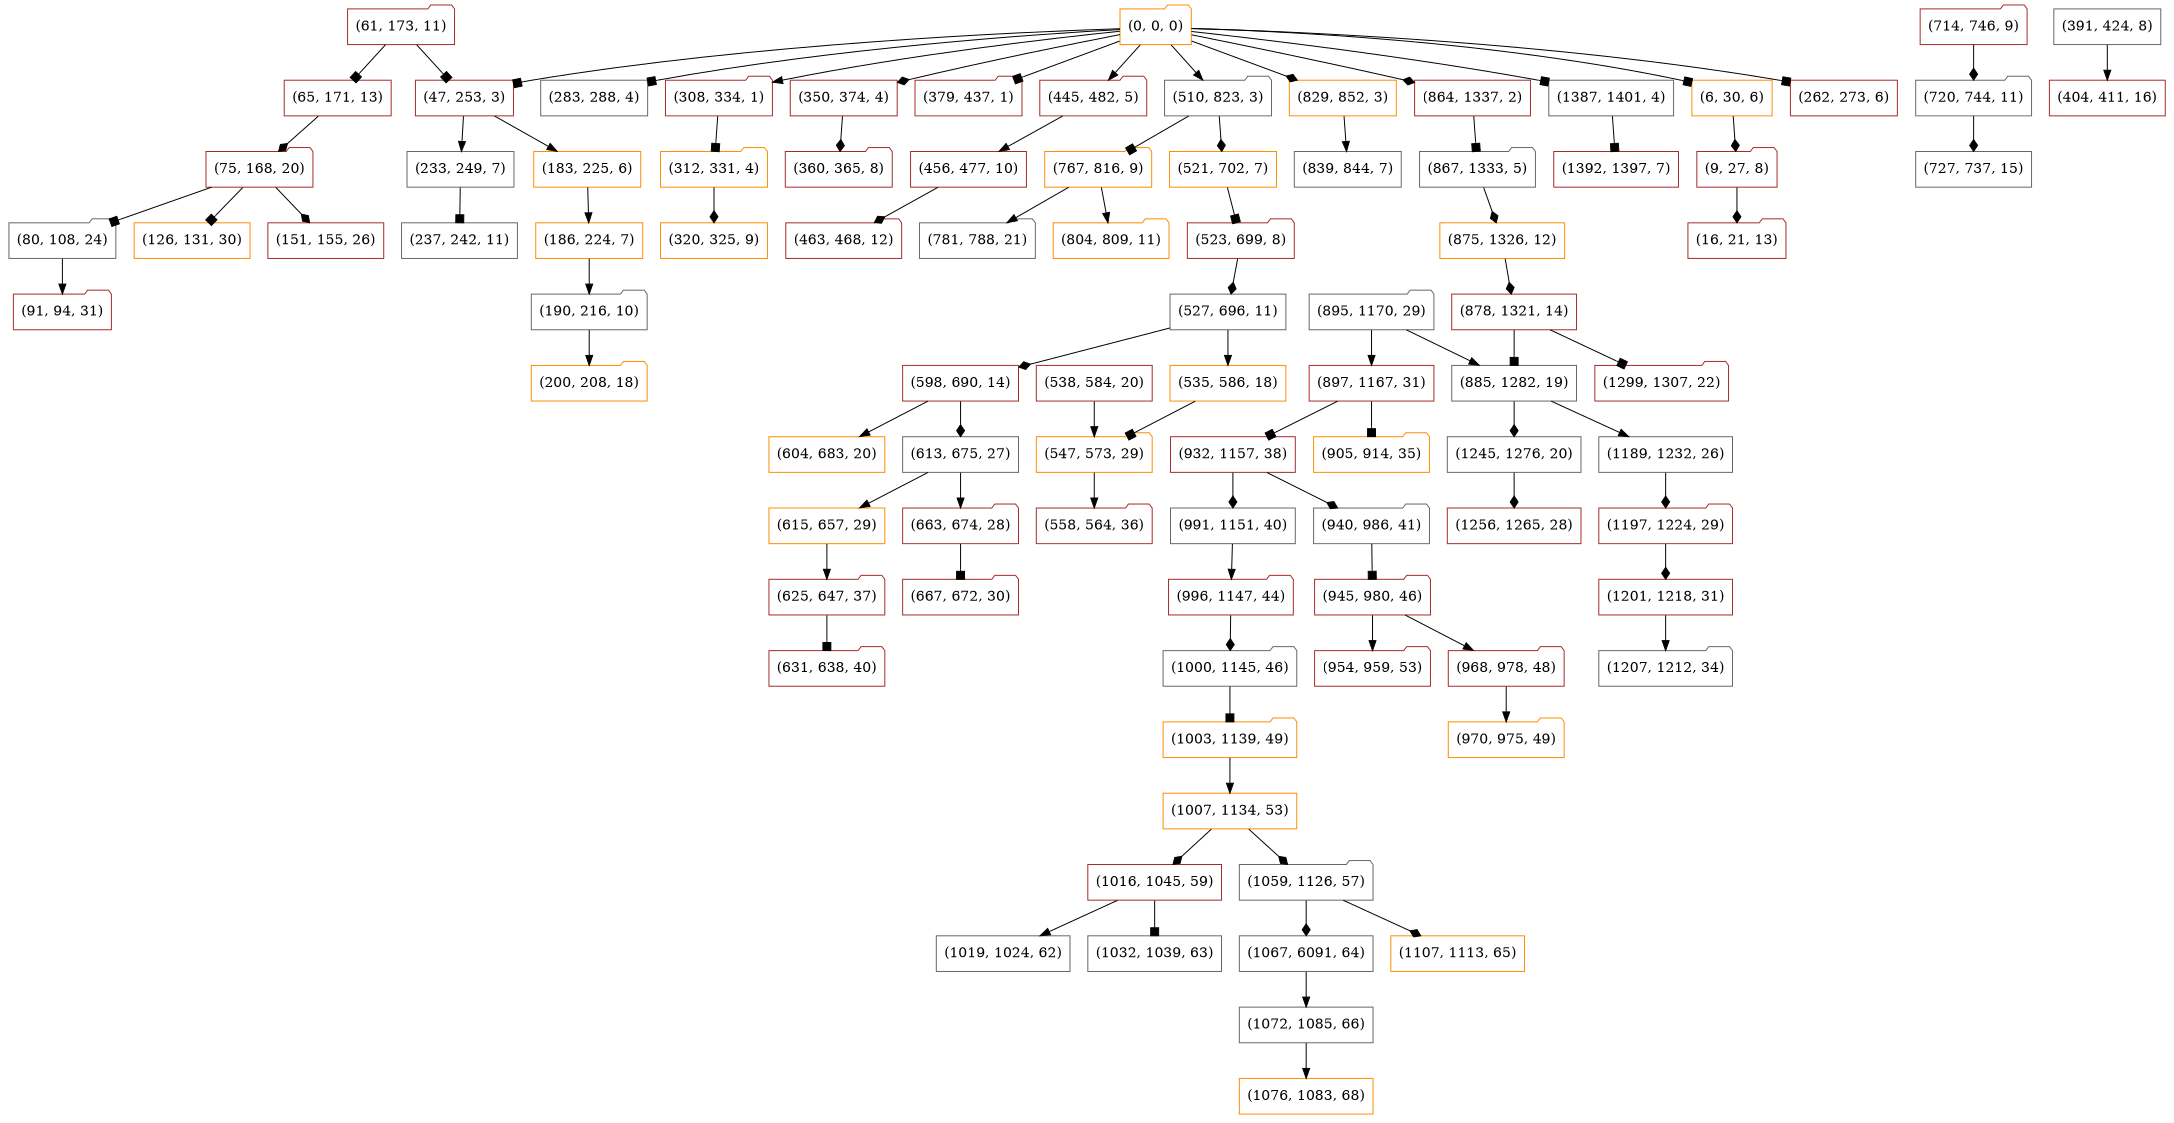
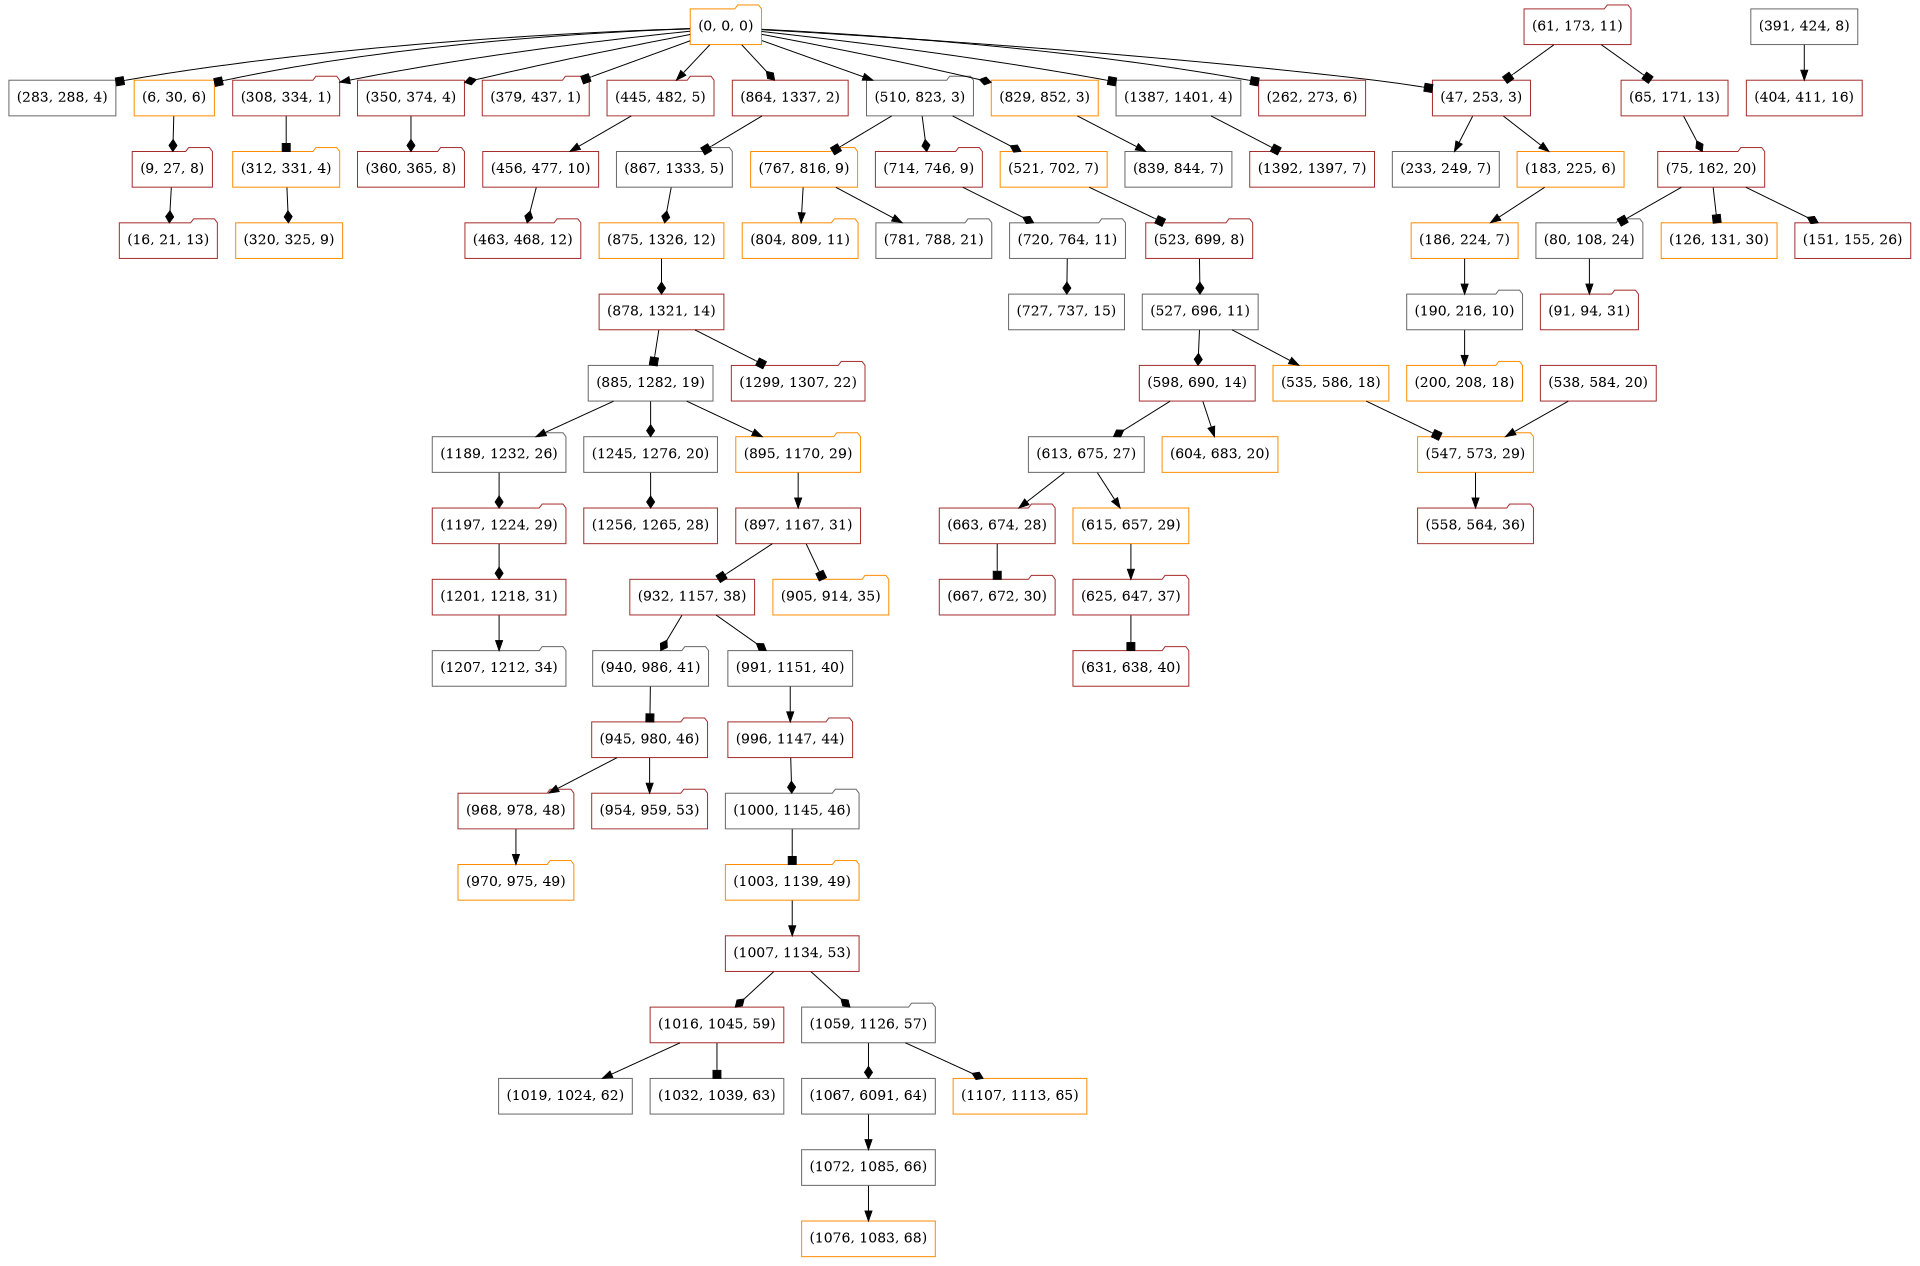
  digraph {
    node [color=brown shape=box]
    edge [arrowhead=normal]
    "(0, 0, 0)" [color=darkorange shape=folder]
    "(6, 30, 6)" [color=darkorange]
    "(47, 253, 3)"
    "(262, 273, 6)"
    "(283, 288, 4)" [color=gray40]
    "(308, 334, 1)" [shape=folder]
    "(350, 374, 4)"
    "(379, 437, 1)" [shape=folder]
    "(445, 482, 5)" [shape=folder]
    "(510, 823, 3)" [color=gray40 shape=folder]
    "(829, 852, 3)" [color=darkorange]
    "(864, 1337, 2)"
    "(1387, 1401, 4)" [color=gray40]
    "(9, 27, 8)" [shape=folder]
    "(183, 225, 6)" [color=darkorange]
    "(233, 249, 7)" [color=gray40]
    "(312, 331, 4)" [color=darkorange shape=folder]
    "(360, 365, 8)" [shape=folder]
    "(456, 477, 10)"
    "(521, 702, 7)" [color=darkorange]
    "(714, 746, 9)" [shape=folder]
    "(767, 816, 9)" [color=darkorange shape=folder]
    "(839, 844, 7)" [color=gray40]
    "(867, 1333, 5)" [color=gray40 shape=folder]
    "(1392, 1397, 7)"
    "(16, 21, 13)" [shape=folder]
    "(61, 173, 11)" [shape=folder]
    "(65, 171, 13)"
    "(186, 224, 7)" [color=darkorange]
-   "(237, 242, 11)" [color=gray40]
-   "(75, 162, 20)" [shape=folder label="(75, 168, 20)"]
+   "(75, 162, 20)" [shape=folder]
    "(80, 108, 24)" [color=gray40 shape=folder]
    "(126, 131, 30)" [color=darkorange]
    "(151, 155, 26)"
    n35 [label="(91, 94, 31)" shape=folder]
    "(190, 216, 10)" [color=gray40 shape=folder]
    "(200, 208, 18)" [color=darkorange shape=folder]
    "(320, 325, 9)" [color=darkorange]
    "(391, 424, 8)" [color=gray40]
    "(404, 411, 16)"
    "(463, 468, 12)" [shape=folder]
    "(523, 699, 8)" [shape=folder]
-   "(720, 744, 11)" [color=gray40 shape=folder]
+   "(720, 744, 11)" [color=gray40 shape=folder label="(720, 764, 11)"]
    "(781, 788, 21)" [color=gray40 shape=folder]
    "(804, 809, 11)" [color=darkorange shape=folder]
    "(527, 696, 11)" [color=gray40]
    "(535, 586, 18)" [color=darkorange]
    "(598, 690, 14)"
    "(547, 573, 29)" [color=darkorange shape=folder]
    "(604, 683, 20)" [color=darkorange]
    "(613, 675, 27)" [color=gray40]
    "(538, 584, 20)"
    "(558, 564, 36)" [shape=folder]
    "(615, 657, 29)" [color=darkorange]
    "(663, 674, 28)" [shape=folder]
    "(625, 647, 37)" [shape=folder]
    "(667, 672, 30)" [shape=folder]
    "(631, 638, 40)" [shape=folder]
    "(727, 737, 15)" [color=gray40]
    "(875, 1326, 12)" [color=darkorange]
    "(878, 1321, 14)"
    "(885, 1282, 19)" [color=gray40]
    "(1299, 1307, 22)" [shape=folder]
-   "(895, 1170, 29)" [color=gray40 shape=folder]
-   "(1189, 1232, 26)" [color=gray40]
+   "(895, 1170, 29)" [color=darkorange shape=folder]
+   "(1189, 1232, 26)" [color=gray40 shape=folder]
    "(1245, 1276, 20)" [color=gray40]
    "(897, 1167, 31)"
    "(1197, 1224, 29)" [shape=folder]
    "(1256, 1265, 28)"
    "(905, 914, 35)" [color=darkorange shape=folder]
    "(932, 1157, 38)"
    "(940, 986, 41)" [color=gray40 shape=folder]
    "(991, 1151, 40)" [color=gray40]
    "(945, 980, 46)" [shape=folder]
    "(996, 1147, 44)" [shape=folder]
    "(954, 959, 53)" [shape=folder]
    "(968, 978, 48)" [shape=folder]
    "(970, 975, 49)" [color=darkorange shape=folder]
    "(1000, 1145, 46)" [color=gray40 shape=folder]
    "(1003, 1139, 49)" [color=darkorange shape=folder]
-   "(1007, 1134, 53)" [color=darkorange]
+   "(1007, 1134, 53)"
    "(1016, 1045, 59)"
    "(1059, 1126, 57)" [color=gray40 shape=folder]
    "(1019, 1024, 62)" [color=gray40]
    "(1032, 1039, 63)" [color=gray40]
    n86 [color=gray40 label="(1067, 6091, 64)"]
    "(1107, 1113, 65)" [color=darkorange]
    "(1072, 1085, 66)" [color=gray40]
    "(1076, 1083, 68)" [color=darkorange]
    "(1201, 1218, 31)"
    "(1207, 1212, 34)" [color=gray40 shape=folder]
    "(0, 0, 0)" -> "(6, 30, 6)" [arrowhead=box]
    "(0, 0, 0)" -> "(47, 253, 3)" [arrowhead=box]
    "(0, 0, 0)" -> "(262, 273, 6)" [arrowhead=box]
    "(0, 0, 0)" -> "(283, 288, 4)" [arrowhead=box]
    "(0, 0, 0)" -> "(308, 334, 1)"
    "(0, 0, 0)" -> "(350, 374, 4)" [arrowhead=diamond]
    "(0, 0, 0)" -> "(379, 437, 1)" [arrowhead=box]
    "(0, 0, 0)" -> "(445, 482, 5)"
    "(0, 0, 0)" -> "(510, 823, 3)"
    "(0, 0, 0)" -> "(829, 852, 3)" [arrowhead=diamond]
    "(0, 0, 0)" -> "(864, 1337, 2)" [arrowhead=diamond]
    "(0, 0, 0)" -> "(1387, 1401, 4)" [arrowhead=box]
    "(6, 30, 6)" -> "(9, 27, 8)" [arrowhead=diamond]
    "(47, 253, 3)" -> "(183, 225, 6)"
    "(47, 253, 3)" -> "(233, 249, 7)"
    "(308, 334, 1)" -> "(312, 331, 4)" [arrowhead=box]
    "(350, 374, 4)" -> "(360, 365, 8)" [arrowhead=diamond]
    "(445, 482, 5)" -> "(456, 477, 10)"
    "(510, 823, 3)" -> "(521, 702, 7)" [arrowhead=diamond]
+   "(510, 823, 3)" -> "(714, 746, 9)" [arrowhead=diamond]
    "(510, 823, 3)" -> "(767, 816, 9)" [arrowhead=box]
    "(829, 852, 3)" -> "(839, 844, 7)"
    "(864, 1337, 2)" -> "(867, 1333, 5)" [arrowhead=box]
    "(1387, 1401, 4)" -> "(1392, 1397, 7)" [arrowhead=box]
    "(9, 27, 8)" -> "(16, 21, 13)" [arrowhead=diamond]
    "(183, 225, 6)" -> "(186, 224, 7)"
-   "(233, 249, 7)" -> "(237, 242, 11)" [arrowhead=box]
    "(312, 331, 4)" -> "(320, 325, 9)" [arrowhead=diamond]
    "(456, 477, 10)" -> "(463, 468, 12)" [arrowhead=diamond]
    "(521, 702, 7)" -> "(523, 699, 8)" [arrowhead=box]
    "(714, 746, 9)" -> "(720, 744, 11)" [arrowhead=diamond]
    "(767, 816, 9)" -> "(781, 788, 21)"
    "(767, 816, 9)" -> "(804, 809, 11)"
    "(867, 1333, 5)" -> "(875, 1326, 12)" [arrowhead=diamond]
    "(61, 173, 11)" -> "(47, 253, 3)" [arrowhead=box]
    "(61, 173, 11)" -> "(65, 171, 13)" [arrowhead=box]
    "(65, 171, 13)" -> "(75, 162, 20)" [arrowhead=diamond]
    "(186, 224, 7)" -> "(190, 216, 10)"
    "(75, 162, 20)" -> "(80, 108, 24)" [arrowhead=box]
    "(75, 162, 20)" -> "(126, 131, 30)" [arrowhead=box]
    "(75, 162, 20)" -> "(151, 155, 26)" [arrowhead=diamond]
    "(80, 108, 24)" -> n35
    "(190, 216, 10)" -> "(200, 208, 18)"
    "(391, 424, 8)" -> "(404, 411, 16)"
    "(523, 699, 8)" -> "(527, 696, 11)" [arrowhead=diamond]
    "(720, 744, 11)" -> "(727, 737, 15)" [arrowhead=diamond]
    "(527, 696, 11)" -> "(535, 586, 18)"
    "(527, 696, 11)" -> "(598, 690, 14)" [arrowhead=diamond]
    "(535, 586, 18)" -> "(547, 573, 29)" [arrowhead=box]
    "(598, 690, 14)" -> "(604, 683, 20)"
    "(598, 690, 14)" -> "(613, 675, 27)" [arrowhead=diamond]
    "(547, 573, 29)" -> "(558, 564, 36)"
    "(613, 675, 27)" -> "(615, 657, 29)"
    "(613, 675, 27)" -> "(663, 674, 28)"
    "(538, 584, 20)" -> "(547, 573, 29)"
    "(615, 657, 29)" -> "(625, 647, 37)"
    "(663, 674, 28)" -> "(667, 672, 30)" [arrowhead=box]
    "(625, 647, 37)" -> "(631, 638, 40)" [arrowhead=box]
    "(875, 1326, 12)" -> "(878, 1321, 14)" [arrowhead=diamond]
    "(878, 1321, 14)" -> "(885, 1282, 19)" [arrowhead=box]
    "(878, 1321, 14)" -> "(1299, 1307, 22)" [arrowhead=box]
-   "(895, 1170, 29)" -> "(885, 1282, 19)"
+   "(885, 1282, 19)" -> "(895, 1170, 29)"
    "(885, 1282, 19)" -> "(1189, 1232, 26)"
    "(885, 1282, 19)" -> "(1245, 1276, 20)" [arrowhead=diamond]
    "(895, 1170, 29)" -> "(897, 1167, 31)"
    "(1189, 1232, 26)" -> "(1197, 1224, 29)" [arrowhead=diamond]
    "(1245, 1276, 20)" -> "(1256, 1265, 28)" [arrowhead=diamond]
    "(897, 1167, 31)" -> "(905, 914, 35)" [arrowhead=box]
    "(897, 1167, 31)" -> "(932, 1157, 38)" [arrowhead=box]
    "(1197, 1224, 29)" -> "(1201, 1218, 31)" [arrowhead=diamond]
    "(932, 1157, 38)" -> "(940, 986, 41)" [arrowhead=diamond]
    "(932, 1157, 38)" -> "(991, 1151, 40)" [arrowhead=diamond]
    "(940, 986, 41)" -> "(945, 980, 46)" [arrowhead=box]
    "(991, 1151, 40)" -> "(996, 1147, 44)"
    "(945, 980, 46)" -> "(954, 959, 53)"
    "(945, 980, 46)" -> "(968, 978, 48)"
    "(996, 1147, 44)" -> "(1000, 1145, 46)" [arrowhead=diamond]
    "(968, 978, 48)" -> "(970, 975, 49)"
    "(1000, 1145, 46)" -> "(1003, 1139, 49)" [arrowhead=box]
    "(1003, 1139, 49)" -> "(1007, 1134, 53)"
    "(1007, 1134, 53)" -> "(1016, 1045, 59)" [arrowhead=diamond]
    "(1007, 1134, 53)" -> "(1059, 1126, 57)" [arrowhead=diamond]
    "(1016, 1045, 59)" -> "(1019, 1024, 62)"
    "(1016, 1045, 59)" -> "(1032, 1039, 63)" [arrowhead=box]
    "(1059, 1126, 57)" -> n86 [arrowhead=diamond]
    "(1059, 1126, 57)" -> "(1107, 1113, 65)" [arrowhead=diamond]
    n86 -> "(1072, 1085, 66)"
    "(1072, 1085, 66)" -> "(1076, 1083, 68)"
    "(1201, 1218, 31)" -> "(1207, 1212, 34)"
  }
